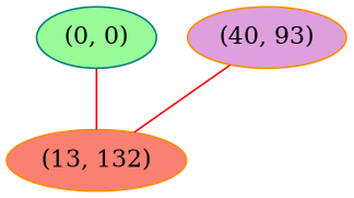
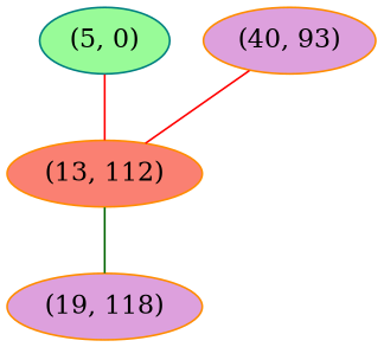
  graph {
    node [color=darkorange fillcolor=plum style=filled]
    edge [color=red]
-   "(0, 0)" [color=teal fillcolor=palegreen]
-   "(13, 112)" [fillcolor=salmon label="(13, 132)"]
+   "(0, 0)" [color=teal fillcolor=palegreen label="(5, 0)"]
+   "(13, 112)" [fillcolor=salmon]
    "(40, 93)"
+   "(19, 118)"
    "(0, 0)" -- "(13, 112)" [weight=4]
+   "(13, 112)" -- "(19, 118)" [color=darkgreen weight=1]
    "(40, 93)" -- "(13, 112)" [weight=2]
  }
